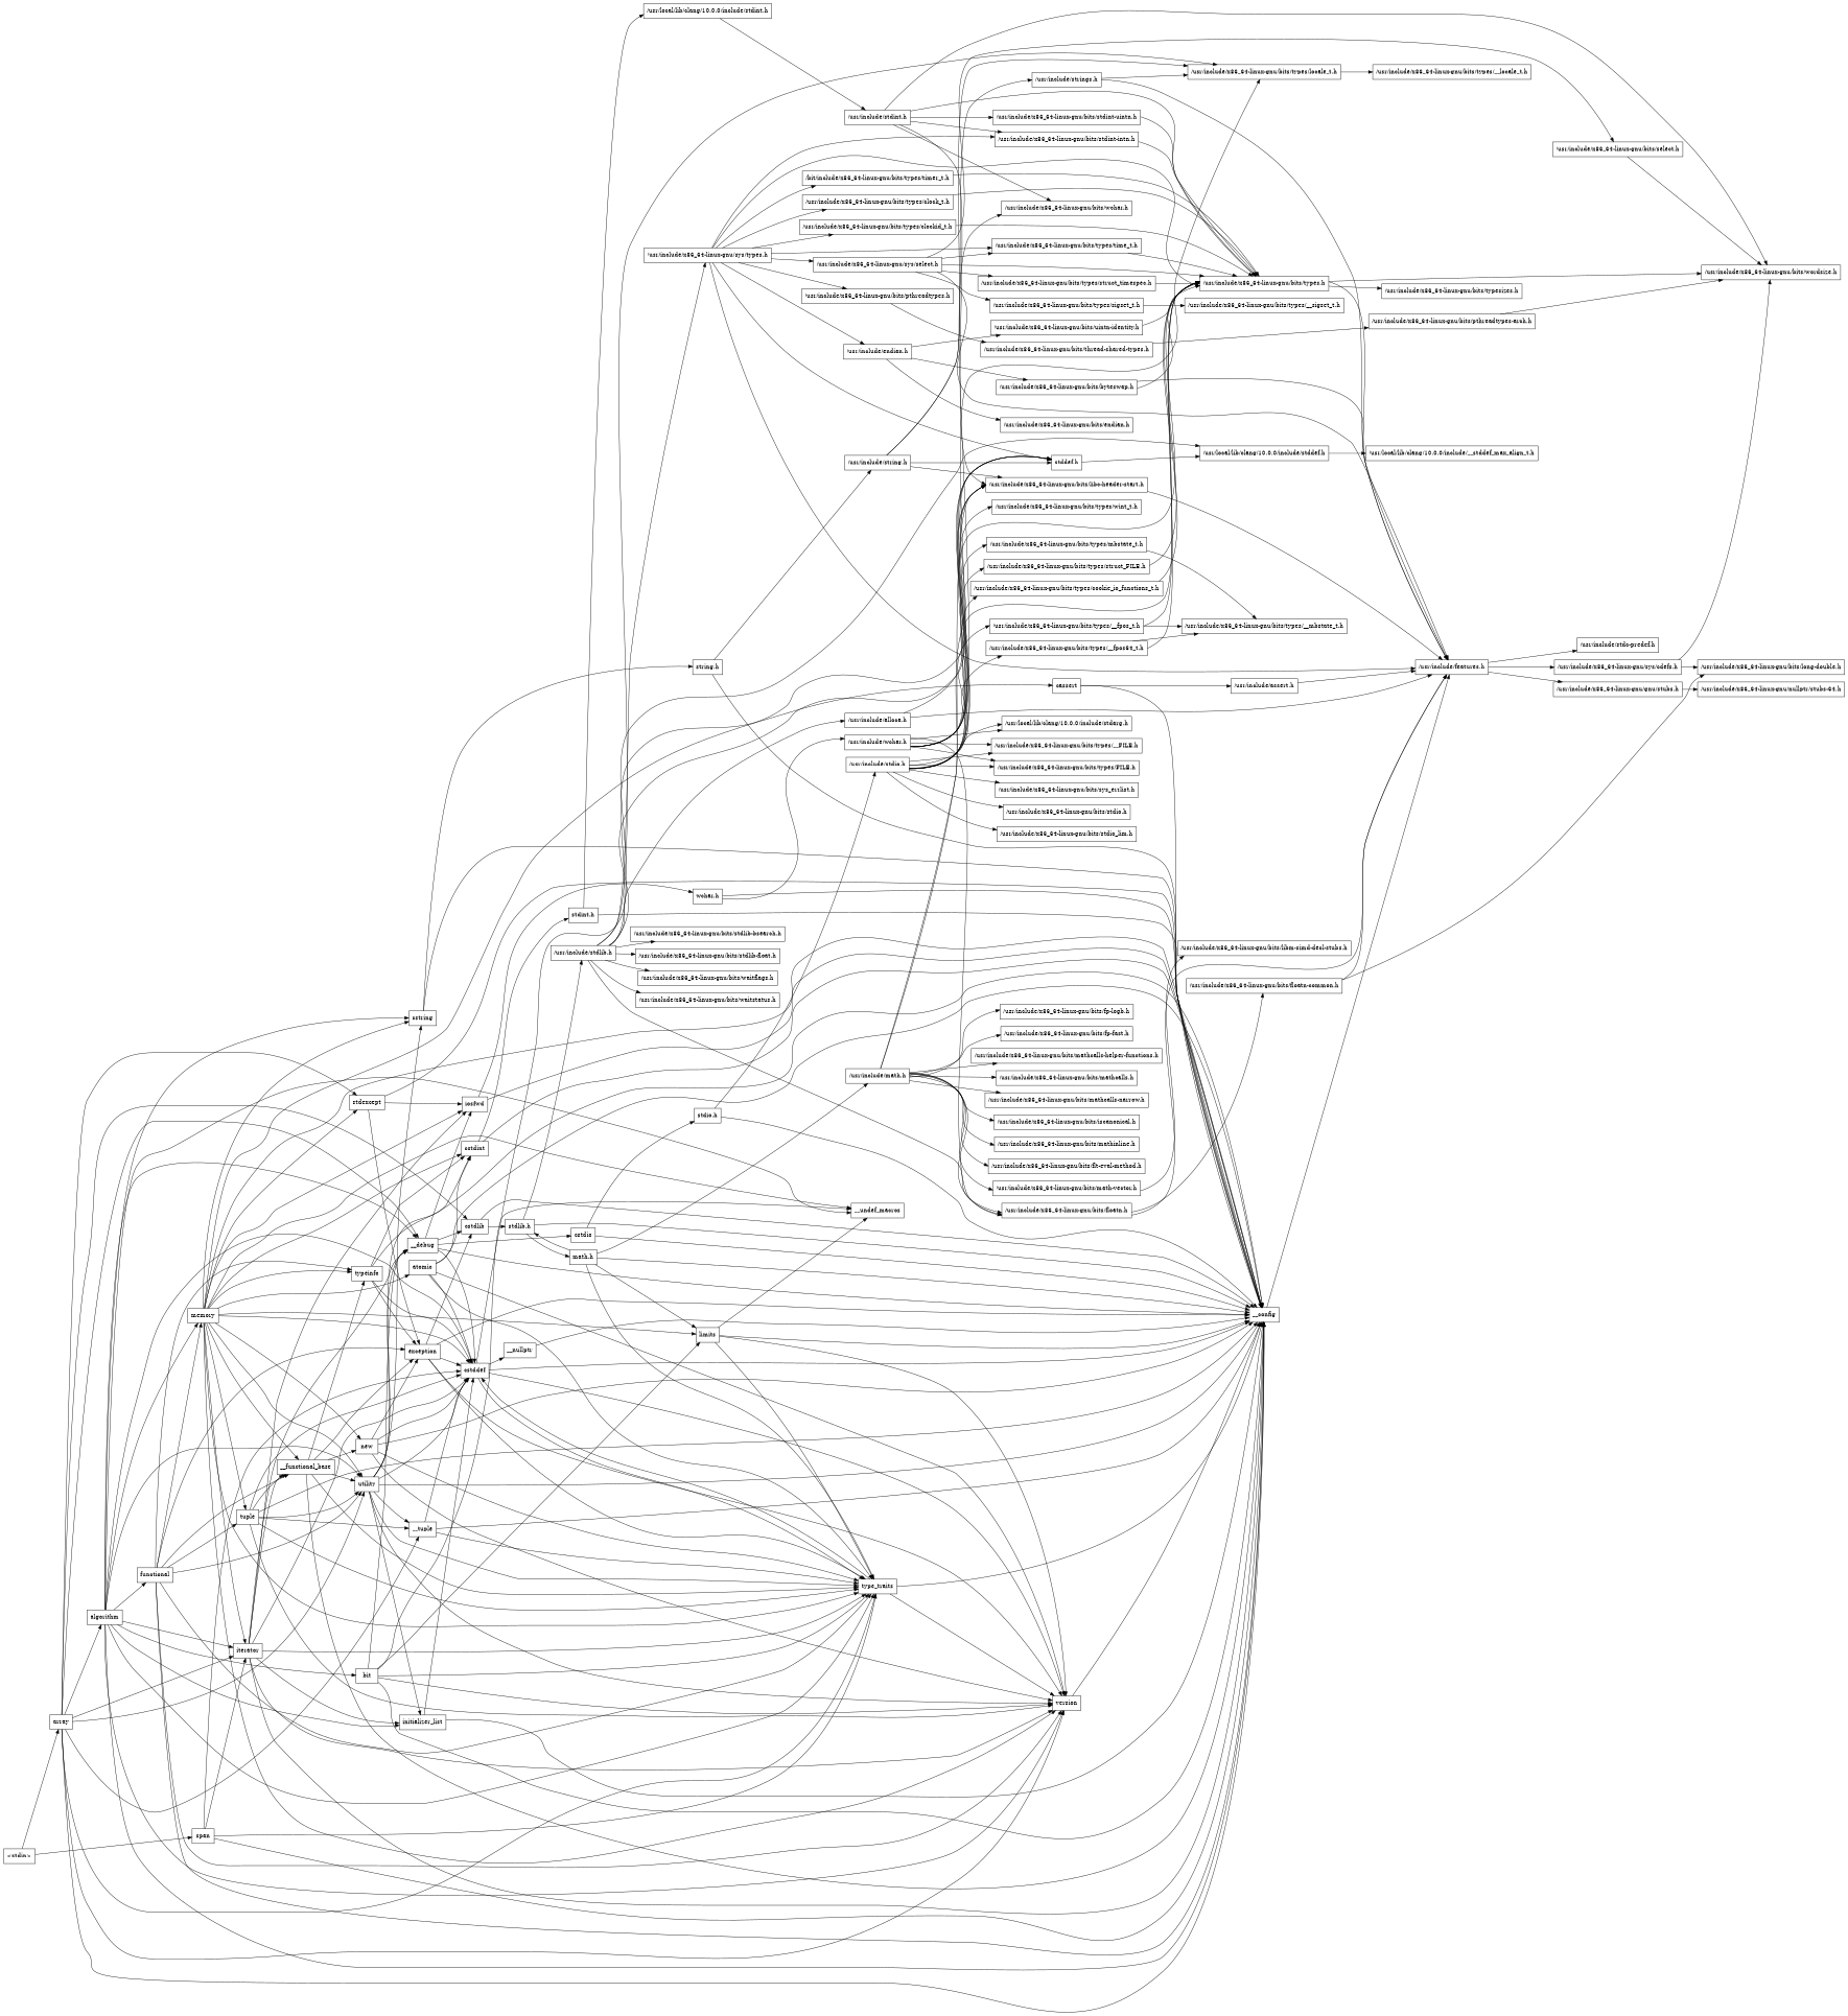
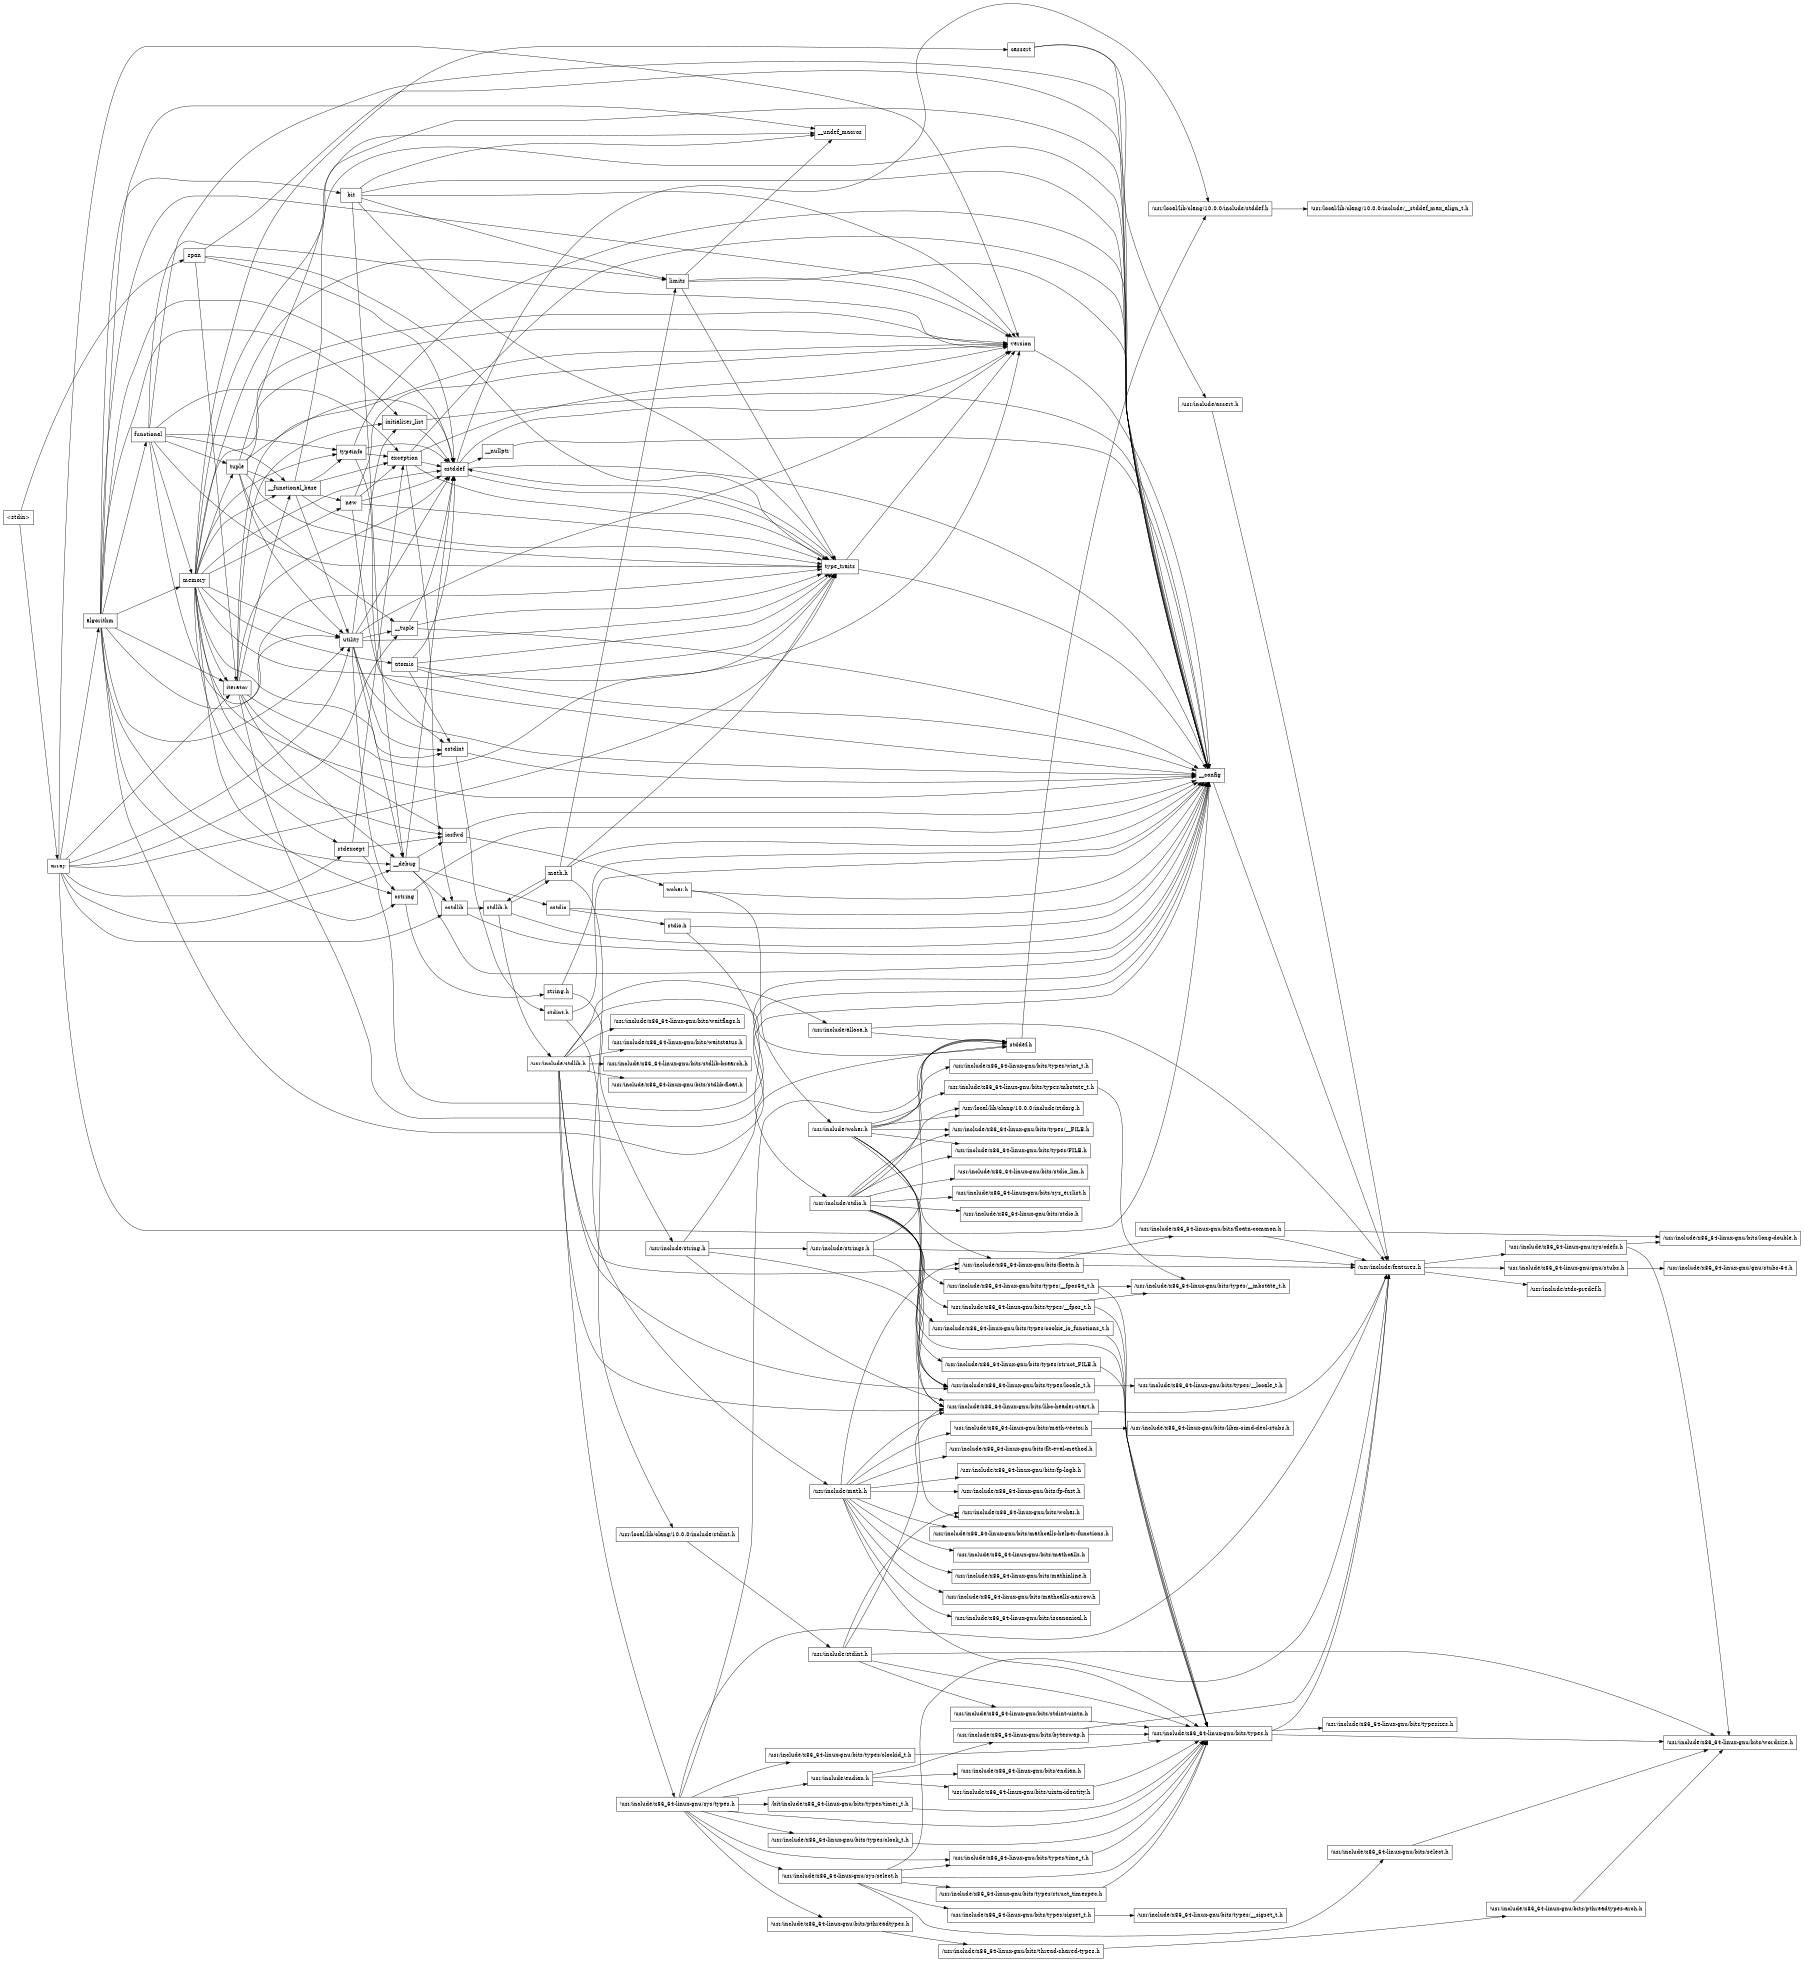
  digraph {
    rankdir=LR
    node [shape=box]
    n1 [label="\<stdin\>"]
    n2 [label=span]
    n3 [label=array]
    n4 [label=cstddef]
    n5 [label=type_traits]
    n6 [label=iterator]
    n7 [label=__config]
    n8 [label=algorithm]
    n9 [label=stdexcept]
    n10 [label=version]
    n11 [label=cstdlib]
    n12 [label=utility]
    n13 [label=__tuple]
    n14 [label=__debug]
    n15 [label="/usr/local/lib/clang/10.0.0/include/stddef.h"]
    n16 [label=__nullptr]
    n17 [label=initializer_list]
    n18 [label=iosfwd]
    n19 [label=__functional_base]
    n20 [label="/usr/include/features.h"]
    n21 [label="/usr/include/x86_64-linux-gnu/bits/types/cookie_io_functions_t.h"]
    n22 [label="/usr/include/x86_64-linux-gnu/bits/types.h"]
    n23 [label="/usr/include/x86_64-linux-gnu/bits/typesizes.h"]
    n24 [label="/usr/include/x86_64-linux-gnu/bits/wordsize.h"]
    n25 [label="/usr/include/x86_64-linux-gnu/bits/stdio_lim.h"]
    n26 [label="/usr/include/x86_64-linux-gnu/bits/sys_errlist.h"]
    n27 [label="/usr/include/x86_64-linux-gnu/bits/stdio.h"]
    n28 [label=memory]
    n29 [label=functional]
    n30 [label=bit]
    n31 [label=__undef_macros]
    n32 [label=cstring]
    n33 [label=exception]
    n34 [label="stdlib.h"]
    n35 [label=cstdint]
    n36 [label=cstdio]
    n37 [label=tuple]
    n38 [label=cassert]
    n39 [label=atomic]
    n40 [label=typeinfo]
    n41 [label=limits]
    n42 [label=new]
    n43 [label="string.h"]
    n44 [label="/usr/include/assert.h"]
    n45 [label="wchar.h"]
    n46 [label="stdint.h"]
    n47 [label="/usr/local/lib/clang/10.0.0/include/__stddef_max_align_t.h"]
    n48 [label="/usr/include/stdc-predef.h"]
    n49 [label="/usr/include/x86_64-linux-gnu/sys/cdefs.h"]
    n50 [label="/usr/include/x86_64-linux-gnu/gnu/stubs.h"]
    n51 [label="/usr/include/wchar.h"]
    n52 [label="/usr/include/x86_64-linux-gnu/bits/libc-header-start.h"]
    n53 [label="/usr/include/x86_64-linux-gnu/bits/floatn.h"]
    n54 [label="stddef.h"]
    n55 [label="/usr/local/lib/clang/10.0.0/include/stdarg.h"]
    n56 [label="/usr/include/x86_64-linux-gnu/bits/wchar.h"]
    n57 [label="/usr/include/x86_64-linux-gnu/bits/types/wint_t.h"]
    n58 [label="/usr/include/x86_64-linux-gnu/bits/types/mbstate_t.h"]
    n59 [label="/usr/include/x86_64-linux-gnu/bits/types/__FILE.h"]
    n60 [label="/usr/include/x86_64-linux-gnu/bits/types/FILE.h"]
    n61 [label="/usr/include/x86_64-linux-gnu/bits/types/locale_t.h"]
    n62 [label="/usr/include/x86_64-linux-gnu/bits/floatn-common.h"]
    n63 [label="/usr/include/x86_64-linux-gnu/bits/types/__mbstate_t.h"]
    n64 [label="/usr/include/x86_64-linux-gnu/bits/types/__locale_t.h"]
    n65 [label="/usr/include/x86_64-linux-gnu/bits/long-double.h"]
-   n66 [label="/usr/include/x86_64-linux-gnu/nullptr/stubs-64.h"]
+   n66 [label="/usr/include/x86_64-linux-gnu/gnu/stubs-64.h"]
    n67 [label="/usr/include/stdlib.h"]
    n68 [label="math.h"]
    n69 [label="/usr/include/x86_64-linux-gnu/bits/waitflags.h"]
    n70 [label="/usr/include/x86_64-linux-gnu/bits/waitstatus.h"]
    n71 [label="/usr/include/x86_64-linux-gnu/sys/types.h"]
    n72 [label="/usr/include/alloca.h"]
    n73 [label="/usr/include/x86_64-linux-gnu/bits/stdlib-bsearch.h"]
    n74 [label="/usr/include/x86_64-linux-gnu/bits/stdlib-float.h"]
    n75 [label="/usr/include/math.h"]
    n76 [label="/usr/include/x86_64-linux-gnu/bits/types/clock_t.h"]
    n77 [label="/usr/include/x86_64-linux-gnu/bits/types/clockid_t.h"]
    n78 [label="/usr/include/x86_64-linux-gnu/bits/types/time_t.h"]
    n79 [label="/bit/include/x86_64-linux-gnu/bits/types/timer_t.h"]
-   n80 [label="/usr/include/x86_64-linux-gnu/bits/stdint-intn.h"]
    n81 [label="/usr/include/endian.h"]
    n82 [label="/usr/include/x86_64-linux-gnu/sys/select.h"]
    n83 [label="/usr/include/x86_64-linux-gnu/bits/pthreadtypes.h"]
    n84 [label="/usr/include/x86_64-linux-gnu/bits/endian.h"]
    n85 [label="/usr/include/x86_64-linux-gnu/bits/byteswap.h"]
    n86 [label="/usr/include/x86_64-linux-gnu/bits/uintn-identity.h"]
    n87 [label="/usr/include/x86_64-linux-gnu/bits/select.h"]
    n88 [label="/usr/include/x86_64-linux-gnu/bits/types/sigset_t.h"]
    n89 [label="/usr/include/x86_64-linux-gnu/bits/types/struct_timespec.h"]
    n90 [label="/usr/include/x86_64-linux-gnu/bits/thread-shared-types.h"]
    n91 [label="/usr/include/x86_64-linux-gnu/bits/types/__sigset_t.h"]
    n92 [label="/usr/include/x86_64-linux-gnu/bits/pthreadtypes-arch.h"]
    n93 [label="/usr/include/x86_64-linux-gnu/bits/math-vector.h"]
    n94 [label="/usr/include/x86_64-linux-gnu/bits/flt-eval-method.h"]
    n95 [label="/usr/include/x86_64-linux-gnu/bits/fp-logb.h"]
    n96 [label="/usr/include/x86_64-linux-gnu/bits/fp-fast.h"]
    n97 [label="/usr/include/x86_64-linux-gnu/bits/mathcalls-helper-functions.h"]
    n98 [label="/usr/include/x86_64-linux-gnu/bits/mathcalls.h"]
    n99 [label="/usr/include/x86_64-linux-gnu/bits/mathcalls-narrow.h"]
    n100 [label="/usr/include/x86_64-linux-gnu/bits/iscanonical.h"]
    n101 [label="/usr/include/x86_64-linux-gnu/bits/mathinline.h"]
    n102 [label="/usr/include/x86_64-linux-gnu/bits/libm-simd-decl-stubs.h"]
    n103 [label="/usr/local/lib/clang/10.0.0/include/stdint.h"]
    n104 [label="/usr/include/stdint.h"]
    n105 [label="/usr/include/x86_64-linux-gnu/bits/stdint-uintn.h"]
    n106 [label="/usr/include/string.h"]
    n107 [label="/usr/include/strings.h"]
    n108 [label="stdio.h"]
    n109 [label="/usr/include/stdio.h"]
    n110 [label="/usr/include/x86_64-linux-gnu/bits/types/__fpos_t.h"]
    n111 [label="/usr/include/x86_64-linux-gnu/bits/types/__fpos64_t.h"]
    n112 [label="/usr/include/x86_64-linux-gnu/bits/types/struct_FILE.h"]
    n1 -> n2
    n1 -> n3
    n2 -> n4
    n2 -> n5
    n2 -> n6
    n2 -> n7
    n3 -> n5
    n3 -> n6
    n3 -> n7
    n3 -> n8
    n3 -> n9
    n3 -> n10
    n3 -> n11
    n3 -> n12
    n3 -> n13
    n3 -> n14
    n4 -> n5
    n4 -> n7
    n4 -> n10
    n4 -> n15
    n4 -> n16
    n5 -> n4
    n5 -> n7
    n5 -> n10
    n6 -> n4
    n6 -> n5
    n6 -> n7
    n6 -> n10
    n6 -> n14
    n6 -> n17
    n6 -> n18
    n6 -> n19
    n7 -> n20
    n8 -> n4
    n8 -> n5
    n8 -> n6
    n8 -> n7
    n8 -> n10
    n8 -> n12
    n8 -> n14
    n8 -> n17
    n8 -> n28
    n8 -> n29
    n8 -> n30
    n8 -> n31
    n8 -> n32
    n9 -> n7
    n9 -> n18
    n9 -> n33
    n10 -> n7
    n11 -> n7
    n11 -> n34
    n12 -> n4
    n12 -> n5
    n12 -> n7
    n12 -> n10
    n12 -> n13
    n12 -> n14
    n12 -> n17
    n12 -> n32
    n12 -> n35
    n13 -> n4
    n13 -> n5
    n13 -> n7
    n14 -> n4
    n14 -> n7
    n14 -> n11
    n14 -> n18
    n14 -> n36
    n15 -> n47
    n16 -> n7
    n17 -> n4
    n17 -> n7
    n18 -> n7
    n18 -> n45
    n19 -> n5
    n19 -> n7
    n19 -> n12
    n19 -> n33
    n19 -> n40
    n19 -> n42
    n20 -> n48
    n20 -> n49
    n20 -> n50
    n21 -> n22
    n22 -> n20
    n22 -> n23
    n22 -> n24
    n28 -> n4
    n28 -> n5
    n28 -> n6
    n28 -> n7
    n28 -> n9
    n28 -> n10
    n28 -> n12
    n28 -> n18
    n28 -> n19
    n28 -> n31
    n28 -> n32
    n28 -> n35
    n28 -> n37
    n28 -> n38
    n28 -> n39
    n28 -> n40
    n28 -> n41
    n28 -> n42
    n29 -> n5
    n29 -> n7
    n29 -> n10
    n29 -> n12
    n29 -> n19
    n29 -> n28
    n29 -> n33
    n29 -> n37
    n29 -> n40
    n30 -> n5
    n30 -> n7
    n30 -> n10
    n30 -> n14
    n30 -> n31
    n30 -> n41
    n32 -> n7
    n32 -> n43
    n33 -> n4
    n33 -> n5
    n33 -> n7
    n33 -> n10
    n33 -> n11
    n34 -> n7
    n34 -> n67
    n34 -> n68
    n35 -> n7
    n35 -> n46
    n36 -> n7
    n36 -> n108
    n37 -> n4
    n37 -> n5
    n37 -> n7
    n37 -> n10
    n37 -> n12
    n37 -> n13
    n37 -> n19
    n38 -> n7
    n38 -> n44
    n39 -> n4
    n39 -> n5
    n39 -> n7
    n39 -> n10
    n39 -> n35
    n40 -> n4
    n40 -> n7
    n40 -> n33
    n40 -> n35
    n41 -> n5
    n41 -> n7
    n41 -> n10
    n41 -> n31
    n42 -> n4
    n42 -> n5
    n42 -> n7
    n42 -> n10
    n42 -> n33
    n43 -> n7
    n43 -> n106
    n44 -> n20
    n45 -> n7
    n45 -> n51
    n46 -> n7
    n46 -> n103
    n49 -> n24
    n49 -> n65
    n50 -> n66
    n51 -> n52
    n51 -> n53
    n51 -> n54
    n51 -> n55
    n51 -> n56
    n51 -> n57
    n51 -> n58
    n51 -> n59
    n51 -> n60
    n51 -> n61
    n52 -> n20
    n53 -> n20
    n53 -> n62
    n54 -> n15
    n58 -> n63
    n61 -> n64
    n62 -> n20
    n62 -> n65
    n67 -> n52
    n67 -> n53
    n67 -> n54
    n67 -> n61
    n67 -> n69
    n67 -> n70
    n67 -> n71
    n67 -> n72
    n67 -> n73
    n67 -> n74
    n68 -> n5
    n68 -> n7
    n68 -> n34
    n68 -> n41
    n68 -> n75
    n71 -> n20
    n71 -> n22
    n71 -> n54
    n71 -> n76
    n71 -> n77
    n71 -> n78
    n71 -> n79
-   n71 -> n80
    n71 -> n81
    n71 -> n82
    n71 -> n83
    n72 -> n20
    n72 -> n54
    n75 -> n22
    n75 -> n52
    n75 -> n53
    n75 -> n93
    n75 -> n94
    n75 -> n95
    n75 -> n96
    n75 -> n97
    n75 -> n98
    n75 -> n99
    n75 -> n100
    n75 -> n101
    n76 -> n22
    n77 -> n22
    n78 -> n22
    n79 -> n22
-   n80 -> n22
    n81 -> n84
    n81 -> n85
    n81 -> n86
    n82 -> n20
    n82 -> n22
    n82 -> n78
    n82 -> n87
    n82 -> n88
    n82 -> n89
    n83 -> n90
    n85 -> n20
    n85 -> n22
    n86 -> n22
    n87 -> n24
    n88 -> n91
    n89 -> n22
    n90 -> n92
    n92 -> n24
    n93 -> n102
    n103 -> n104
    n104 -> n22
    n104 -> n24
    n104 -> n52
    n104 -> n56
-   n104 -> n80
    n104 -> n105
    n105 -> n22
    n106 -> n52
    n106 -> n54
    n106 -> n61
    n106 -> n107
    n107 -> n20
+   n107 -> n54
    n107 -> n61
    n108 -> n7
    n108 -> n109
    n109 -> n21
    n109 -> n22
    n109 -> n25
    n109 -> n26
    n109 -> n27
    n109 -> n52
    n109 -> n54
    n109 -> n55
    n109 -> n59
    n109 -> n60
    n109 -> n110
    n109 -> n111
    n109 -> n112
    n110 -> n22
    n110 -> n63
    n111 -> n22
    n111 -> n63
    n112 -> n22
  }
